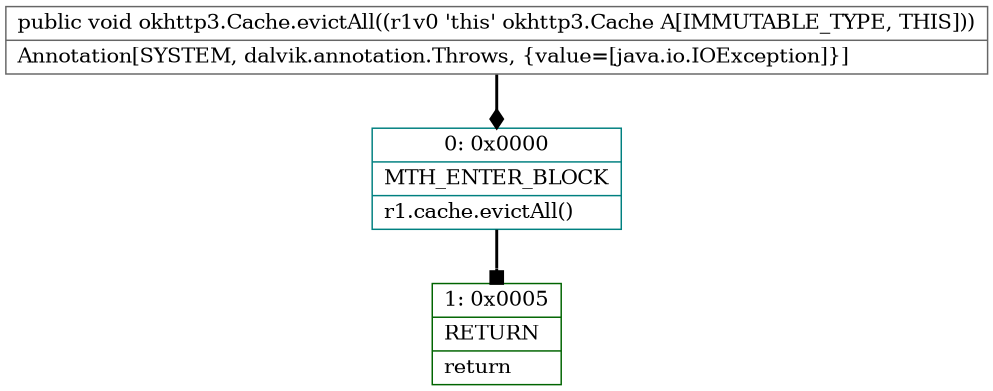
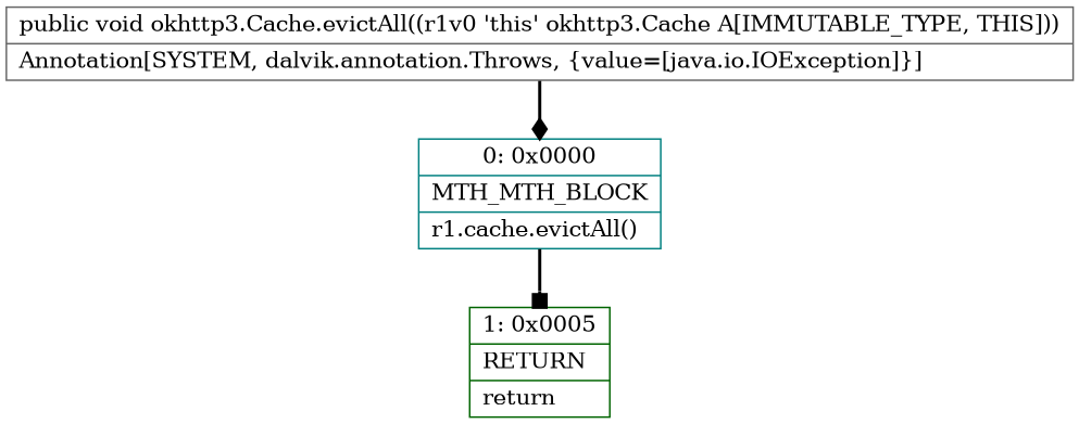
  digraph {
    node [shape=record]
    edge [style=bold]
-   n1 [label="{0\:\ 0x0000|MTH_ENTER_BLOCK\l|r1.cache.evictAll()\l}" color=teal]
+   n1 [label="{0\:\ 0x0000|MTH_MTH_BLOCK\l|r1.cache.evictAll()\l}" color=teal]
    n2 [label="{1\:\ 0x0005|RETURN\l|return\l}" color=darkgreen]
    n3 [label="{public void okhttp3.Cache.evictAll((r1v0 'this' okhttp3.Cache A[IMMUTABLE_TYPE, THIS]))  | Annotation[SYSTEM, dalvik.annotation.Throws, \{value=[java.io.IOException]\}]\l}" color=gray40]
    n1 -> n2 [arrowhead=box]
    n3 -> n1 [arrowhead=diamond]
  }
